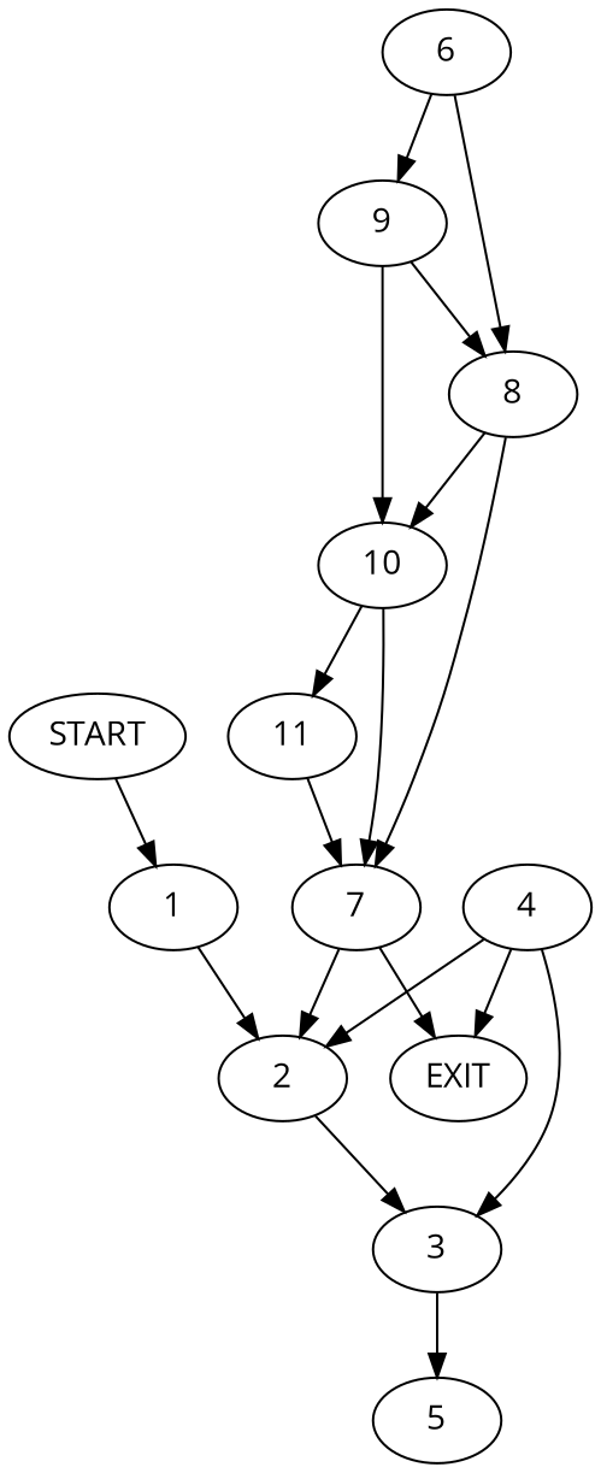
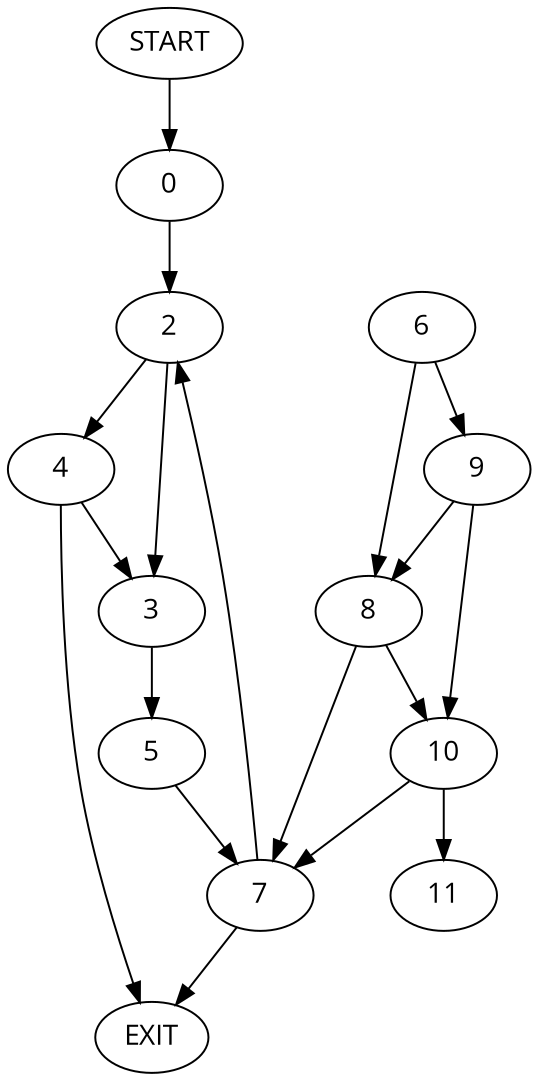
  digraph {
    fontname="Open Sans"
    node [fontname="Open Sans"]
    edge [fontname="Open Sans"]
    n1 [label=START]
-   1
+   1 [label=0]
    2
    n4 [label=EXIT]
    3
    4
    5
    7
    6
    8
    9
    10
    11
    n1 -> 1
    1 -> 2
    2 -> 3
-   4 -> 2
+   2 -> 4
    3 -> 5
    4 -> n4
    4 -> 3
-   11 -> 7
+   5 -> 7
    7 -> 2
    7 -> n4
    6 -> 8
    6 -> 9
    8 -> 7
    8 -> 10
    9 -> 8
    9 -> 10
    10 -> 7
    10 -> 11
  }
